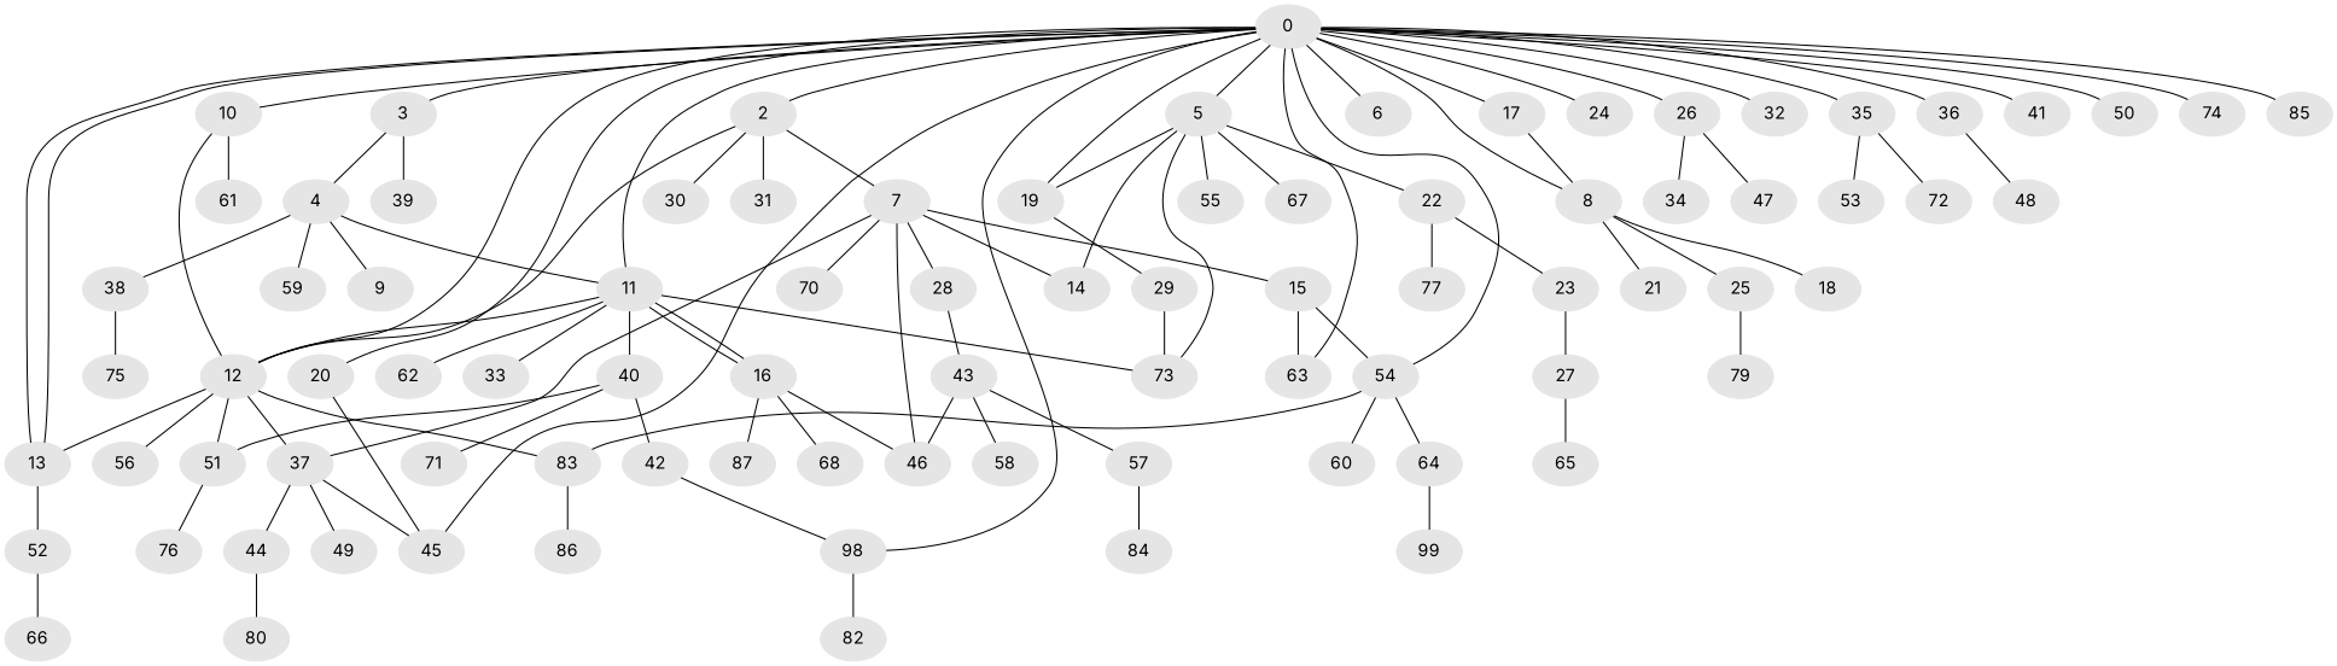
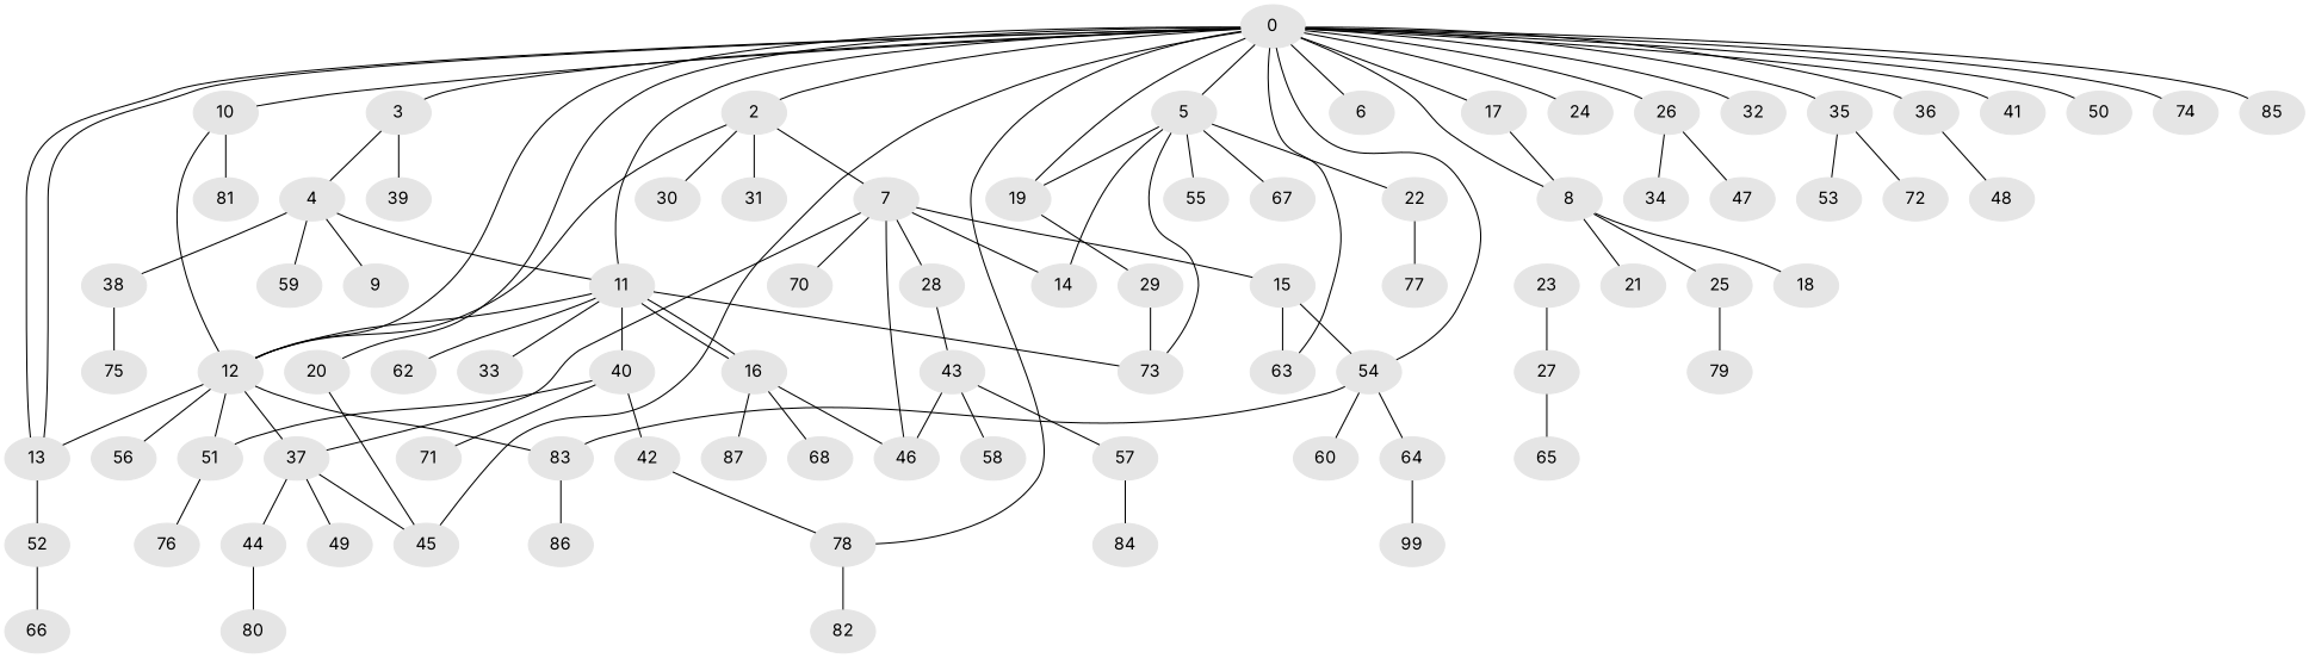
  graph {
    fontname=Inter
    node [color=gray90 fontname=Inter style=filled]
    edge [fontname=Inter]
    n1 [label=0]
    2
    3
    5
    6
    8
    10
    11
    12
    13
    17
    19
    20
    24
    26
    32
    35
    36
    41
    45
    50
    54
    63
    74
-   78 [label=98]
+   78
    85
    7
    30
    31
    4
    39
    14
    22
    55
    67
    73
    18
    21
    25
-   61
+   61 [label=81]
    16
    33
    40
    62
    37
    51
    56
    83
    52
    29
    34
    47
    53
    72
    48
    60
    64
    82
    15
    28
    46
    70
    9
    38
    59
    75
    23
    77
    43
    44
    49
    79
    68
    87
    42
    71
    76
    86
    66
    27
    65
    57
    58
    80
    84
    n86 [label=99]
    n1 -- 2
    n1 -- 3
    n1 -- 5
    n1 -- 6
    n1 -- 8
    n1 -- 10
    n1 -- 11
    n1 -- 12
    n1 -- 13
    n1 -- 13
    n1 -- 17
    n1 -- 19
    n1 -- 20
    n1 -- 24
    n1 -- 26
    n1 -- 32
    n1 -- 35
    n1 -- 36
    n1 -- 41
    n1 -- 45
    n1 -- 50
    n1 -- 54
    n1 -- 63
    n1 -- 74
    n1 -- 78
    n1 -- 85
    2 -- 12
    2 -- 7
    2 -- 30
    2 -- 31
    3 -- 4
    3 -- 39
    5 -- 19
    5 -- 14
    5 -- 22
    5 -- 55
    5 -- 67
    5 -- 73
    8 -- 18
    8 -- 21
    8 -- 25
    10 -- 12
    10 -- 61
    11 -- 12
    11 -- 73
    11 -- 16
    11 -- 16
    11 -- 33
    11 -- 40
    11 -- 62
    12 -- 13
    12 -- 37
    12 -- 51
    12 -- 56
    12 -- 83
    13 -- 52
    17 -- 8
    19 -- 29
    20 -- 45
    26 -- 34
    26 -- 47
    35 -- 53
    35 -- 72
    36 -- 48
    54 -- 83
    54 -- 60
    54 -- 64
    78 -- 82
    7 -- 14
    7 -- 37
    7 -- 15
    7 -- 28
    7 -- 46
    7 -- 70
    4 -- 11
    4 -- 9
    4 -- 38
    4 -- 59
-   22 -- 23
    22 -- 77
    25 -- 79
    16 -- 46
    16 -- 68
    16 -- 87
    40 -- 51
    40 -- 42
    40 -- 71
    37 -- 45
    37 -- 44
    37 -- 49
    51 -- 76
    83 -- 86
    52 -- 66
    29 -- 73
    64 -- n86
    15 -- 54
    15 -- 63
    28 -- 43
    38 -- 75
    23 -- 27
    43 -- 46
    43 -- 57
    43 -- 58
    44 -- 80
    42 -- 78
    27 -- 65
    57 -- 84
  }
